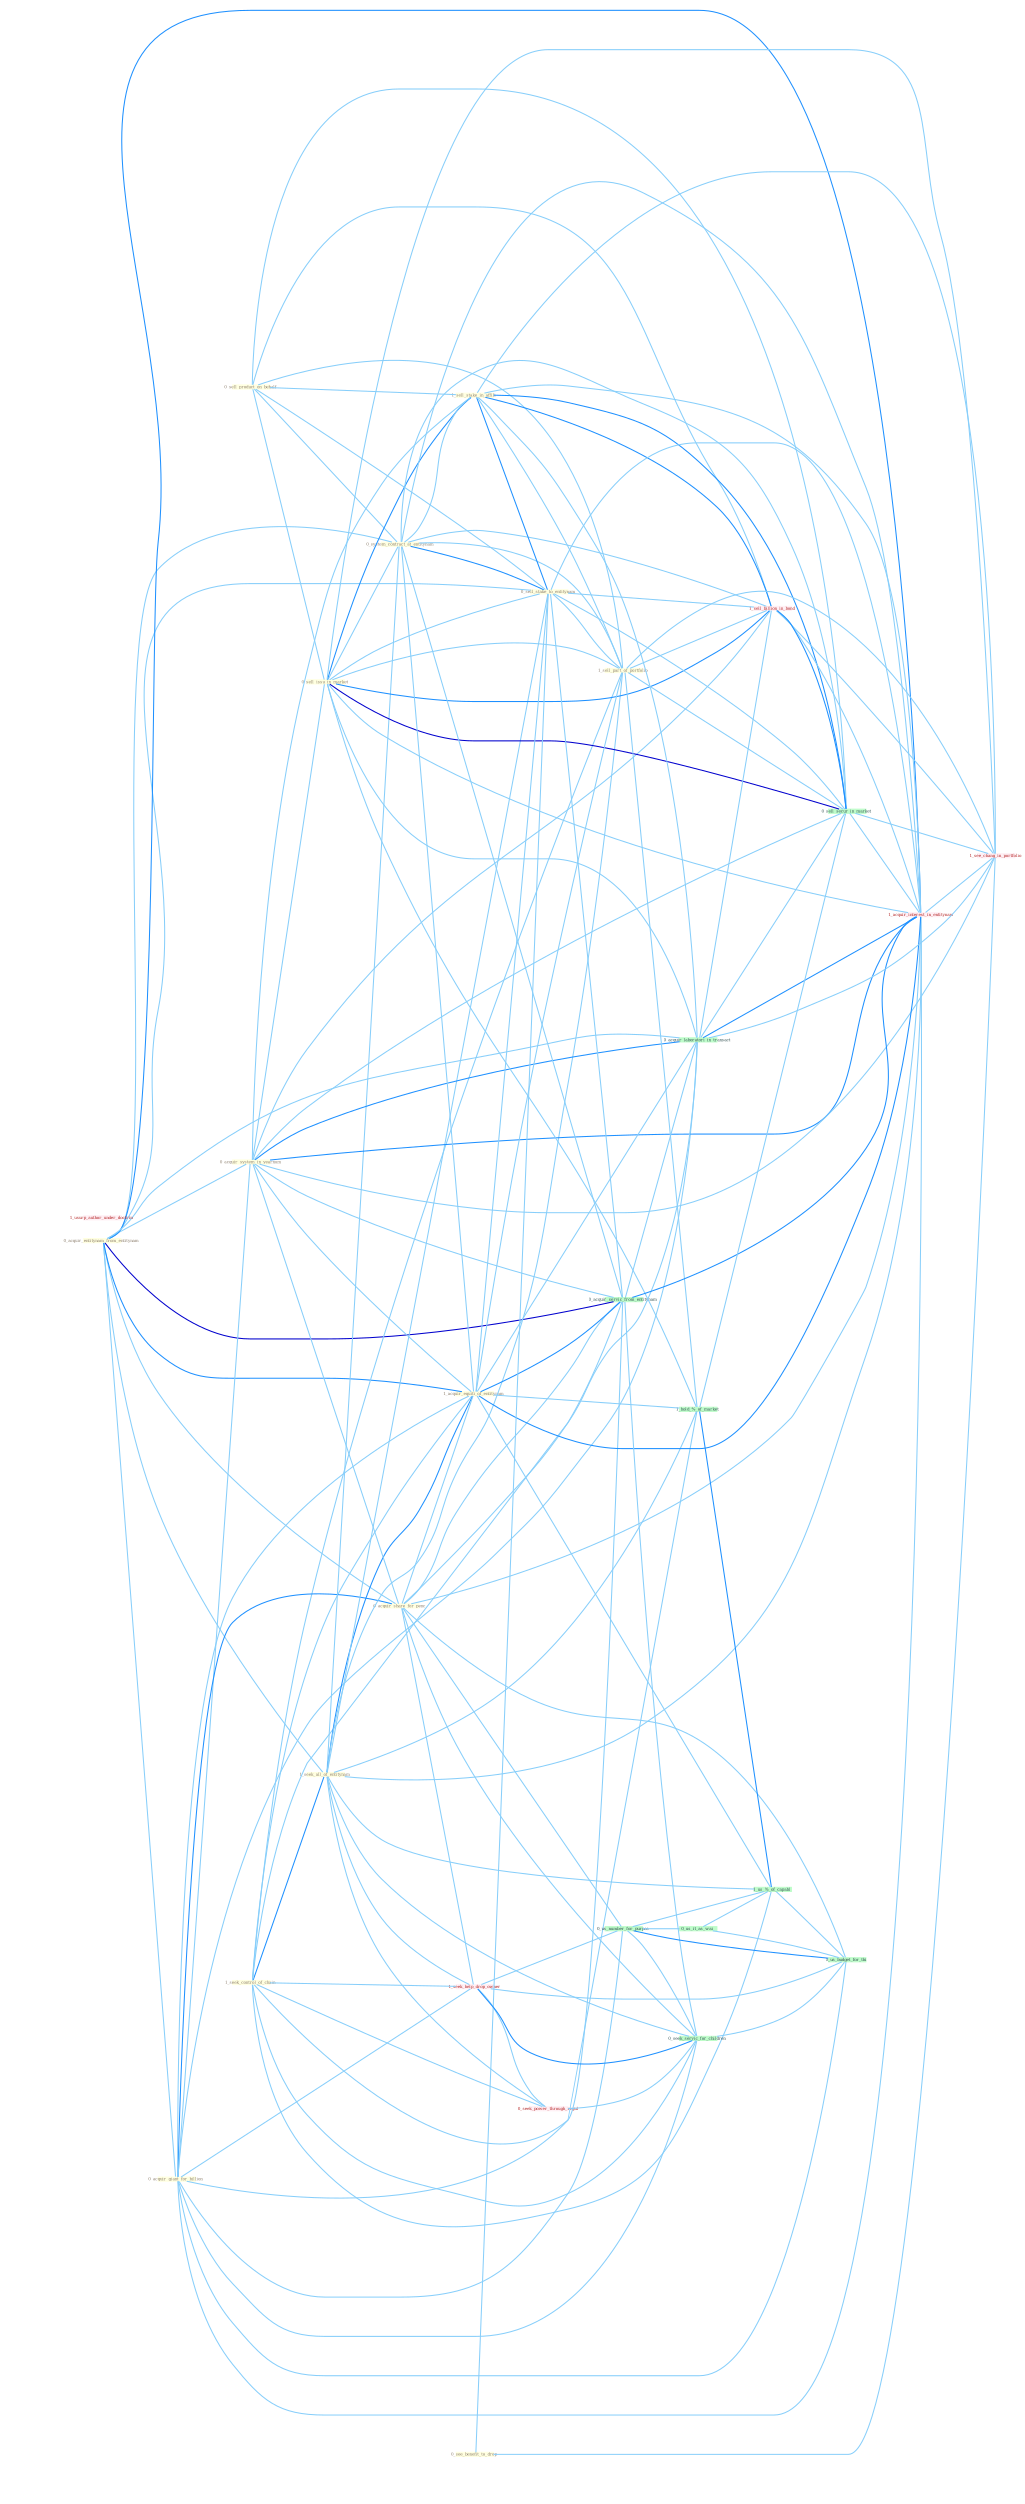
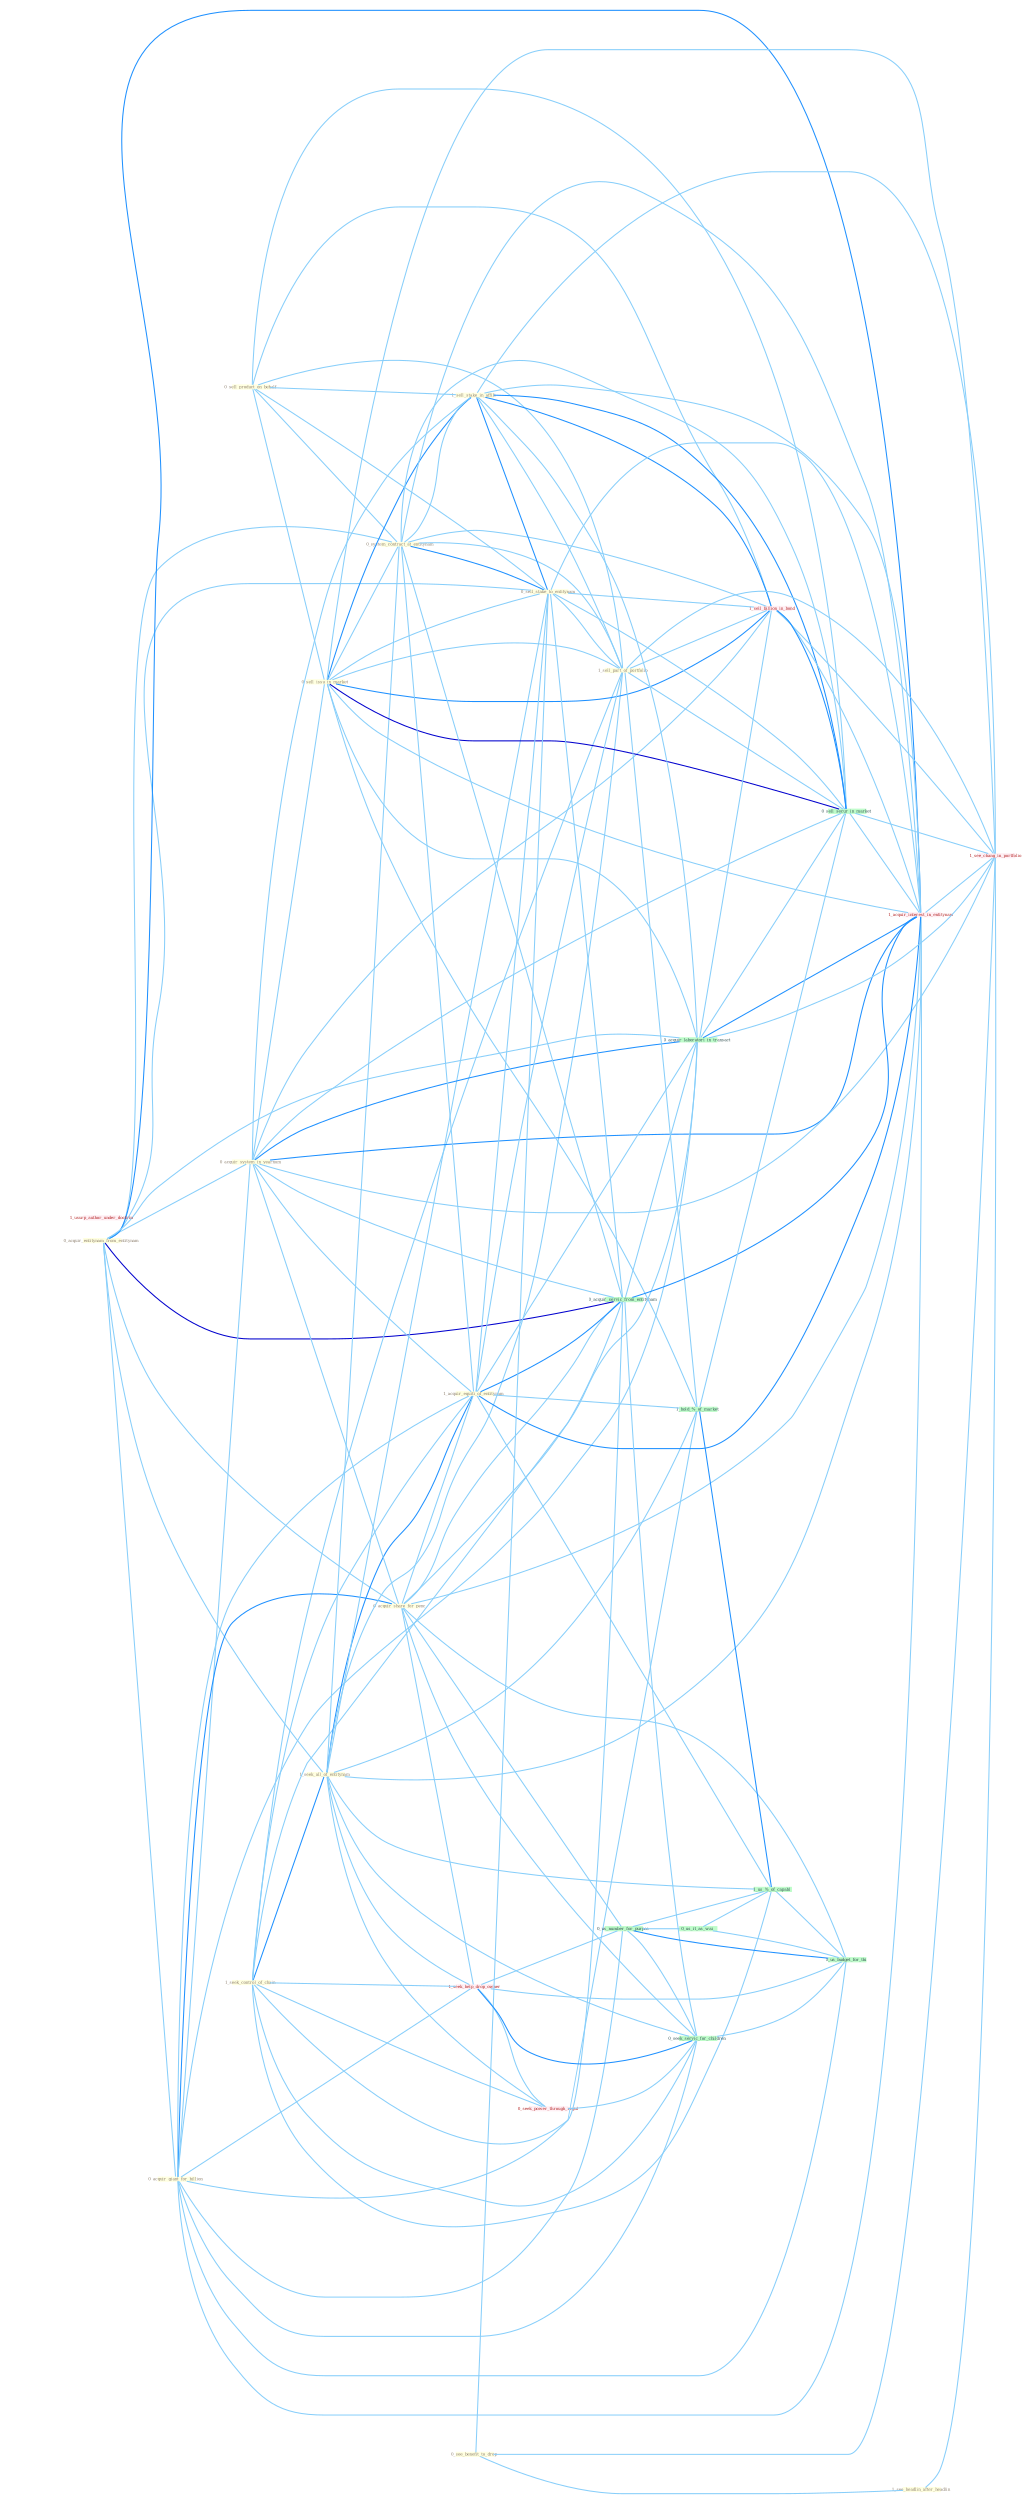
  graph {
    rankdir=LR
    node [color="#ffffe0" fixedsize=true fontcolor="#8b7d6b" fontsize=4 shape=polygon style=filled]
    edge [color="#87cefa" w=1]
    "0_sell_product_on_behalf " [height=.06 width=.5]
    "0_acquir_entitynam_from_entitynam " [height=.06 width=.5]
    "1_seek_control_of_chain " [height=.06 width=.5]
    "0_acquir_giant_for_billion " [height=.06 width=.5]
    "1_seek_all_of_entitynam " [height=.06 width=.5]
    "0_acquir_system_in_yearnum " [height=.06 width=.5]
    "0_acquir_share_for_penc " [height=.06 width=.5]
    "0_sell_issu_in_market " [height=.06 width=.5]
    n9 [height=.06 label="0_system_contract_at_entitynam" width=.5]
    "1_acquir_equiti_of_entitynam " [height=.06 width=.5]
    "1_sell_stake_in_affili " [height=.06 width=.5]
    "0_see_benefit_to_drop " [height=.06 width=.5]
    "0_sell_stake_to_entitynam " [height=.06 width=.5]
    "1_sell_part_of_portfolio " [height=.06 width=.5]
+   "1_see_headlin_after_headlin " [height=.06 width=.5]
    n16 [color="#fff0f5" fontcolor="#b22222" height=.06 label="1_seek_help_drop_owner" width=.5]
    "0_seek_power_through_regul " [color="#fff0f5" fontcolor="#b22222" height=.06 width=.5]
    "1_sell_billion_in_bond " [color="#fff0f5" fontcolor="#b22222" height=.06 width=.5]
    "1_usurp_author_under_doctrin " [color="#fff0f5" fontcolor="#b22222" height=.06 width=.5]
    "1_acquir_interest_in_entitynam " [color="#fff0f5" fontcolor="#b22222" height=.06 width=.5]
    "1_see_chang_in_portfolio " [color="#fff0f5" fontcolor="#b22222" height=.06 width=.5]
    "0_sell_secur_in_market " [color="#BDFCC9" fontcolor="#2f4f4f" height=.06 width=.5]
    "0_acquir_servic_from_entitynam " [color="#BDFCC9" fontcolor="#2f4f4f" height=.06 width=.5]
    "0_acquir_laboratori_in_transact " [color="#BDFCC9" fontcolor="#2f4f4f" height=.06 width=.5]
    "1_hold_%_of_market " [color="#BDFCC9" fontcolor="#2f4f4f" height=.06 width=.5]
    "1_us_%_of_capabl " [color="#BDFCC9" fontcolor="#2f4f4f" height=.06 width=.5]
    "0_seek_servic_for_children " [color="#BDFCC9" fontcolor="#2f4f4f" height=.06 width=.5]
    "0_us_number_for_purpos " [color="#BDFCC9" fontcolor="#2f4f4f" height=.06 width=.5]
    "0_us_budget_for_thi " [color="#BDFCC9" fontcolor="#2f4f4f" height=.06 width=.5]
    "0_us_it_as_wai " [color="#BDFCC9" fontcolor="#2f4f4f" height=.06 width=.5]
    subgraph sub_1 {
      "0_sell_product_on_behalf "
      "0_acquir_entitynam_from_entitynam "
      "1_seek_control_of_chain "
      "0_acquir_giant_for_billion "
      "1_seek_all_of_entitynam "
      "0_acquir_system_in_yearnum "
      "0_acquir_share_for_penc "
      "0_sell_issu_in_market "
      n9
      "1_acquir_equiti_of_entitynam "
      "1_sell_stake_in_affili "
      "0_see_benefit_to_drop "
      "0_sell_stake_to_entitynam "
      "1_sell_part_of_portfolio "
+     "1_see_headlin_after_headlin "
    }
    subgraph sub_2 {
      n16
      "0_seek_power_through_regul "
      "1_sell_billion_in_bond "
      "1_usurp_author_under_doctrin "
      "1_acquir_interest_in_entitynam "
      "1_see_chang_in_portfolio "
    }
    "0_sell_product_on_behalf " -- "0_sell_issu_in_market "
    "0_sell_product_on_behalf " -- n9
    "0_sell_product_on_behalf " -- "1_sell_stake_in_affili "
    "0_sell_product_on_behalf " -- "0_sell_stake_to_entitynam "
    "0_sell_product_on_behalf " -- "1_sell_part_of_portfolio "
    "0_sell_product_on_behalf " -- "1_sell_billion_in_bond "
    "0_sell_product_on_behalf " -- "0_sell_secur_in_market "
    "0_acquir_entitynam_from_entitynam " -- "0_acquir_giant_for_billion "
    "0_acquir_entitynam_from_entitynam " -- "1_seek_all_of_entitynam "
    "0_acquir_entitynam_from_entitynam " -- "0_acquir_system_in_yearnum "
    "0_acquir_entitynam_from_entitynam " -- "0_acquir_share_for_penc "
    "0_acquir_entitynam_from_entitynam " -- n9
-   "0_acquir_entitynam_from_entitynam " -- "1_acquir_equiti_of_entitynam " [color="#1e90ff" w=2]
    "0_acquir_entitynam_from_entitynam " -- "0_sell_stake_to_entitynam "
    "0_acquir_entitynam_from_entitynam " -- "1_acquir_interest_in_entitynam " [color="#1e90ff" w=2]
    "0_acquir_entitynam_from_entitynam " -- "0_acquir_servic_from_entitynam " [color="#0000cd" w=3]
    "0_acquir_entitynam_from_entitynam " -- "0_acquir_laboratori_in_transact "
    "1_seek_control_of_chain " -- "1_seek_all_of_entitynam " [color="#1e90ff" w=2]
    "1_seek_control_of_chain " -- "1_acquir_equiti_of_entitynam "
    "1_seek_control_of_chain " -- "1_sell_part_of_portfolio "
    "1_seek_control_of_chain " -- n16
    "1_seek_control_of_chain " -- "0_seek_power_through_regul "
    "1_seek_control_of_chain " -- "0_acquir_servic_from_entitynam "
    "1_seek_control_of_chain " -- "1_hold_%_of_market "
    "1_seek_control_of_chain " -- "1_us_%_of_capabl "
    "1_seek_control_of_chain " -- "0_seek_servic_for_children "
    "0_acquir_giant_for_billion " -- "0_acquir_system_in_yearnum "
    "0_acquir_giant_for_billion " -- "0_acquir_share_for_penc " [color="#1e90ff" w=2]
    "0_acquir_giant_for_billion " -- "1_acquir_equiti_of_entitynam "
    "0_acquir_giant_for_billion " -- n16
    "0_acquir_giant_for_billion " -- "1_acquir_interest_in_entitynam "
    "0_acquir_giant_for_billion " -- "0_acquir_servic_from_entitynam "
    "0_acquir_giant_for_billion " -- "0_acquir_laboratori_in_transact "
    "0_acquir_giant_for_billion " -- "0_seek_servic_for_children "
    "0_acquir_giant_for_billion " -- "0_us_number_for_purpos "
    "0_acquir_giant_for_billion " -- "0_us_budget_for_thi "
    "1_seek_all_of_entitynam " -- n9
    "1_seek_all_of_entitynam " -- "1_acquir_equiti_of_entitynam " [color="#1e90ff" w=2]
    "1_seek_all_of_entitynam " -- "0_sell_stake_to_entitynam "
    "1_seek_all_of_entitynam " -- "1_sell_part_of_portfolio "
    "1_seek_all_of_entitynam " -- n16
    "1_seek_all_of_entitynam " -- "0_seek_power_through_regul "
    "1_seek_all_of_entitynam " -- "1_acquir_interest_in_entitynam "
    "1_seek_all_of_entitynam " -- "1_hold_%_of_market "
    "1_seek_all_of_entitynam " -- "1_us_%_of_capabl "
    "1_seek_all_of_entitynam " -- "0_seek_servic_for_children "
    "0_acquir_system_in_yearnum " -- "0_acquir_share_for_penc "
    "0_acquir_system_in_yearnum " -- "0_sell_issu_in_market "
    "0_acquir_system_in_yearnum " -- "1_acquir_equiti_of_entitynam "
    "0_acquir_system_in_yearnum " -- "1_sell_stake_in_affili "
    "0_acquir_system_in_yearnum " -- "1_sell_billion_in_bond "
    "0_acquir_system_in_yearnum " -- "1_acquir_interest_in_entitynam " [color="#1e90ff" w=2]
    "0_acquir_system_in_yearnum " -- "1_see_chang_in_portfolio "
    "0_acquir_system_in_yearnum " -- "0_sell_secur_in_market "
    "0_acquir_system_in_yearnum " -- "0_acquir_servic_from_entitynam "
    "0_acquir_system_in_yearnum " -- "0_acquir_laboratori_in_transact " [color="#1e90ff" w=2]
    "0_acquir_share_for_penc " -- "1_acquir_equiti_of_entitynam "
    "0_acquir_share_for_penc " -- n16
    "0_acquir_share_for_penc " -- "1_acquir_interest_in_entitynam "
    "0_acquir_share_for_penc " -- "0_acquir_servic_from_entitynam "
    "0_acquir_share_for_penc " -- "0_acquir_laboratori_in_transact "
    "0_acquir_share_for_penc " -- "0_seek_servic_for_children "
    "0_acquir_share_for_penc " -- "0_us_number_for_purpos "
    "0_acquir_share_for_penc " -- "0_us_budget_for_thi "
    "0_sell_issu_in_market " -- n9
    "0_sell_issu_in_market " -- "1_sell_stake_in_affili " [color="#1e90ff" w=2]
    "0_sell_issu_in_market " -- "0_sell_stake_to_entitynam "
    "0_sell_issu_in_market " -- "1_sell_part_of_portfolio "
    "0_sell_issu_in_market " -- "1_sell_billion_in_bond " [color="#1e90ff" w=2]
    "0_sell_issu_in_market " -- "1_acquir_interest_in_entitynam "
    "0_sell_issu_in_market " -- "1_see_chang_in_portfolio "
    "0_sell_issu_in_market " -- "0_sell_secur_in_market " [color="#0000cd" w=3]
    "0_sell_issu_in_market " -- "0_acquir_laboratori_in_transact "
    "0_sell_issu_in_market " -- "1_hold_%_of_market "
    n9 -- "1_acquir_equiti_of_entitynam "
    n9 -- "1_sell_stake_in_affili "
    n9 -- "0_sell_stake_to_entitynam " [color="#1e90ff" w=2]
    n9 -- "1_sell_part_of_portfolio "
    n9 -- "1_sell_billion_in_bond "
    n9 -- "1_acquir_interest_in_entitynam "
    n9 -- "0_sell_secur_in_market "
    n9 -- "0_acquir_servic_from_entitynam "
    "1_acquir_equiti_of_entitynam " -- "0_sell_stake_to_entitynam "
    "1_acquir_equiti_of_entitynam " -- "1_sell_part_of_portfolio "
    "1_acquir_equiti_of_entitynam " -- "1_acquir_interest_in_entitynam " [color="#1e90ff" w=2]
    "1_acquir_equiti_of_entitynam " -- "0_acquir_servic_from_entitynam " [color="#1e90ff" w=2]
    "1_acquir_equiti_of_entitynam " -- "0_acquir_laboratori_in_transact "
    "1_acquir_equiti_of_entitynam " -- "1_hold_%_of_market "
    "1_acquir_equiti_of_entitynam " -- "1_us_%_of_capabl "
    "1_sell_stake_in_affili " -- "0_sell_stake_to_entitynam " [color="#1e90ff" w=2]
    "1_sell_stake_in_affili " -- "1_sell_part_of_portfolio "
    "1_sell_stake_in_affili " -- "1_sell_billion_in_bond " [color="#1e90ff" w=2]
    "1_sell_stake_in_affili " -- "1_acquir_interest_in_entitynam "
    "1_sell_stake_in_affili " -- "1_see_chang_in_portfolio "
    "1_sell_stake_in_affili " -- "0_sell_secur_in_market " [color="#1e90ff" w=2]
    "1_sell_stake_in_affili " -- "0_acquir_laboratori_in_transact "
    "0_see_benefit_to_drop " -- "0_sell_stake_to_entitynam "
+   "0_see_benefit_to_drop " -- "1_see_headlin_after_headlin "
    "0_see_benefit_to_drop " -- "1_see_chang_in_portfolio "
    "0_sell_stake_to_entitynam " -- "1_sell_part_of_portfolio "
    "0_sell_stake_to_entitynam " -- "1_sell_billion_in_bond "
    "0_sell_stake_to_entitynam " -- "1_acquir_interest_in_entitynam "
    "0_sell_stake_to_entitynam " -- "0_sell_secur_in_market "
    "0_sell_stake_to_entitynam " -- "0_acquir_servic_from_entitynam "
    "1_sell_part_of_portfolio " -- "1_sell_billion_in_bond "
    "1_sell_part_of_portfolio " -- "1_see_chang_in_portfolio "
    "1_sell_part_of_portfolio " -- "0_sell_secur_in_market "
    "1_sell_part_of_portfolio " -- "1_hold_%_of_market "
+   "1_see_headlin_after_headlin " -- "1_see_chang_in_portfolio "
    n16 -- "0_seek_power_through_regul "
    n16 -- "0_seek_servic_for_children " [color="#1e90ff" w=2]
    n16 -- "0_us_number_for_purpos "
    n16 -- "0_us_budget_for_thi "
    "0_seek_power_through_regul " -- "0_seek_servic_for_children "
    "1_sell_billion_in_bond " -- "1_acquir_interest_in_entitynam "
    "1_sell_billion_in_bond " -- "1_see_chang_in_portfolio "
    "1_sell_billion_in_bond " -- "0_sell_secur_in_market " [color="#1e90ff" w=2]
    "1_acquir_interest_in_entitynam " -- "1_see_chang_in_portfolio "
    "0_sell_secur_in_market " -- "1_acquir_interest_in_entitynam "
    "0_sell_secur_in_market " -- "1_see_chang_in_portfolio "
    "0_acquir_servic_from_entitynam " -- "1_acquir_interest_in_entitynam " [color="#1e90ff" w=2]
    "0_acquir_servic_from_entitynam " -- "0_acquir_laboratori_in_transact "
    "0_acquir_servic_from_entitynam " -- "0_seek_servic_for_children "
    "0_acquir_laboratori_in_transact " -- "1_sell_billion_in_bond "
    "0_acquir_laboratori_in_transact " -- "1_acquir_interest_in_entitynam " [color="#1e90ff" w=2]
    "0_acquir_laboratori_in_transact " -- "1_see_chang_in_portfolio "
    "0_acquir_laboratori_in_transact " -- "0_sell_secur_in_market "
    "1_hold_%_of_market " -- "0_sell_secur_in_market "
    "1_hold_%_of_market " -- "1_us_%_of_capabl " [color="#1e90ff" w=2]
    "1_us_%_of_capabl " -- "0_us_budget_for_thi "
    "0_seek_servic_for_children " -- "0_us_budget_for_thi "
    "0_us_number_for_purpos " -- "1_us_%_of_capabl "
    "0_us_number_for_purpos " -- "0_seek_servic_for_children "
    "0_us_number_for_purpos " -- "0_us_budget_for_thi " [color="#1e90ff" w=2]
    "0_us_number_for_purpos " -- "0_us_it_as_wai "
    "0_us_it_as_wai " -- "1_us_%_of_capabl "
    "0_us_it_as_wai " -- "0_us_budget_for_thi "
  }
